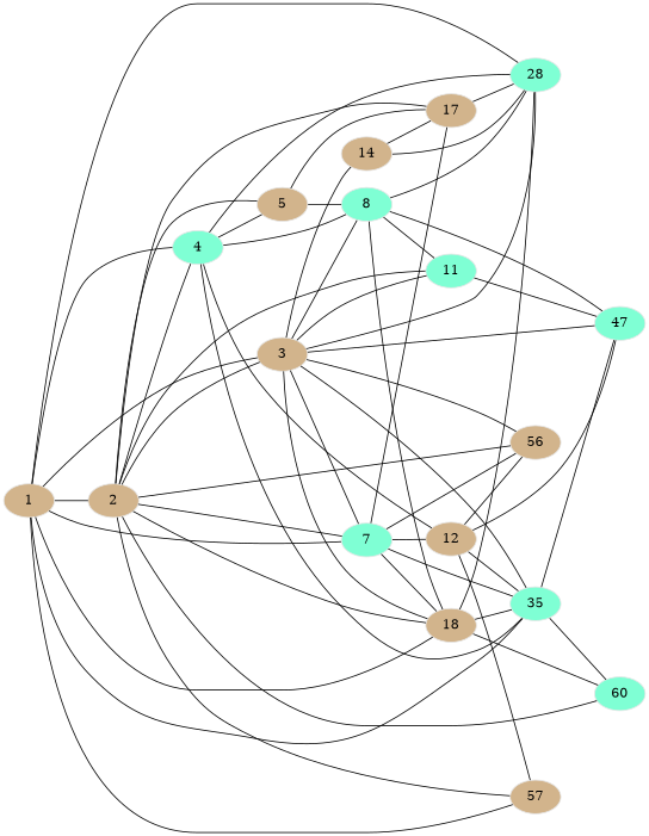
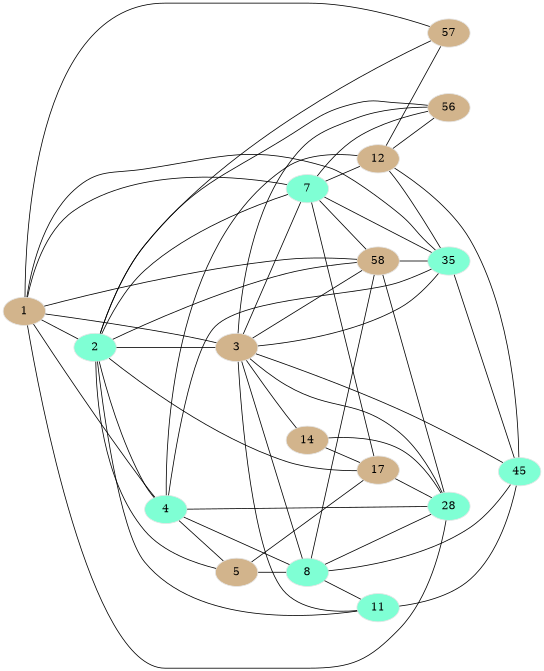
  graph {
    rankdir=LR
    node [color=gray90 fillcolor=tan style=filled]
    1 [super="+23+9"]
-   2 [super="+13+51+22"]
+   2 [fillcolor=aquamarine super="+13+51+22"]
    3 [super="+38+39+6+34"]
    4 [fillcolor=aquamarine super="+59+40+55"]
    7 [fillcolor=aquamarine super="+26+16"]
-   18 [super="+20+27+24"]
+   18 [super="+20+27+24" label=58]
    28 [fillcolor=aquamarine super="+29+41"]
    35 [fillcolor=aquamarine super="+48+49+44"]
    57
    56
    5
    11 [fillcolor=aquamarine]
    17 [super="+19"]
-   60 [fillcolor=aquamarine]
    8 [fillcolor=aquamarine super="+25+42"]
    14 [super="+33"]
-   45 [fillcolor=aquamarine super="+46" label=47]
+   45 [fillcolor=aquamarine super="+46"]
    12 [super="+52"]
    1 -- 2 [weight=3]
    1 -- 3
    1 -- 4
    1 -- 7 [weight=2]
    1 -- 18 [weight=2]
    1 -- 28 [weight=2]
    1 -- 35
    1 -- 57
    2 -- 3
    2 -- 4 [weight=2]
    2 -- 7
    2 -- 18 [weight=2]
    2 -- 57 [weight=2]
    2 -- 56
    2 -- 5
    2 -- 11
    2 -- 17 [weight=2]
-   2 -- 60 [weight=2]
    3 -- 7
    3 -- 18 [weight=2]
    3 -- 28
    3 -- 35
    3 -- 56
    3 -- 11
    3 -- 8
    3 -- 14 [weight=2]
    3 -- 45
    4 -- 28 [weight=3]
    4 -- 35
    4 -- 5
    4 -- 8
    4 -- 12
    7 -- 18
    7 -- 35 [weight=2]
    7 -- 56
    7 -- 17
    7 -- 12
    18 -- 28
    18 -- 35 [weight=2]
-   18 -- 60
-   35 -- 60
    35 -- 45
    5 -- 17
    5 -- 8
    11 -- 45
    17 -- 28
    8 -- 18 [weight=3]
    8 -- 28
    8 -- 11
    8 -- 45 [weight=2]
    14 -- 28
    14 -- 17 [weight=3]
    12 -- 35
    12 -- 57
    12 -- 56
    12 -- 45
  }
